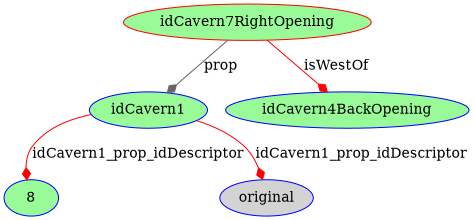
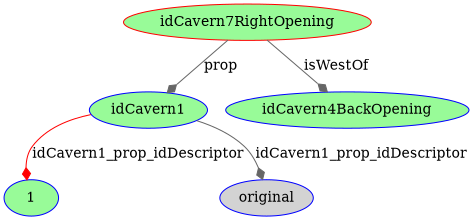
  strict digraph {
    node [color=blue fillcolor=palegreen style=filled]
    edge [arrowhead=diamond color=gray40 edge_type=relationship]
    idCavern7RightOpening [color=red node_type=entity_node root=root]
    idCavern1
    idCavern4BackOpening
-   1 [label=8]
+   1
    original [fillcolor=lightgrey]
    idCavern7RightOpening -> idCavern1 [label=prop]
-   idCavern7RightOpening -> idCavern4BackOpening [color=red label=isWestOf]
+   idCavern7RightOpening -> idCavern4BackOpening [label=isWestOf]
    idCavern1 -> 1 [color=red edge_type=property label=idCavern1_prop_idDescriptor]
-   idCavern1 -> original [color=red edge_type=property label=idCavern1_prop_idDescriptor]
+   idCavern1 -> original [edge_type=property label=idCavern1_prop_idDescriptor]
  }
